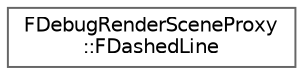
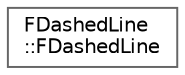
  digraph {
    rankdir=LR
-   n1 [color=grey40 fillcolor=white fontname=Helvetica fontsize=10 height=0.2 label="FDebugRenderSceneProxy\l::FDashedLine" shape=box style=filled width=0.4]
+   n1 [color=grey40 fillcolor=white fontname=Helvetica fontsize=10 height=0.2 label="FDashedLine\l::FDashedLine" shape=box style=filled width=0.4]
  }
